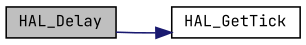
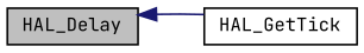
  digraph {
    rankdir=LR
    fontname="JetBrains Mono"
    node [color=black fontname="JetBrains Mono" fontsize=10 shape=record style=filled]
    n1 [fillcolor=grey75 fontcolor=black height=0.2 label=HAL_Delay width=0.4]
    n2 [fillcolor=white height=0.2 label=HAL_GetTick width=0.4]
-   n1 -> n2 [color=midnightblue fontname="JetBrains Mono" fontsize=10 labelfontname=Helvetica labelfontsize=10 style=solid]
+   n2 -> n1 [color=midnightblue fontname="JetBrains Mono" fontsize=10 labelfontname=Helvetica labelfontsize=10 style=solid]
  }
